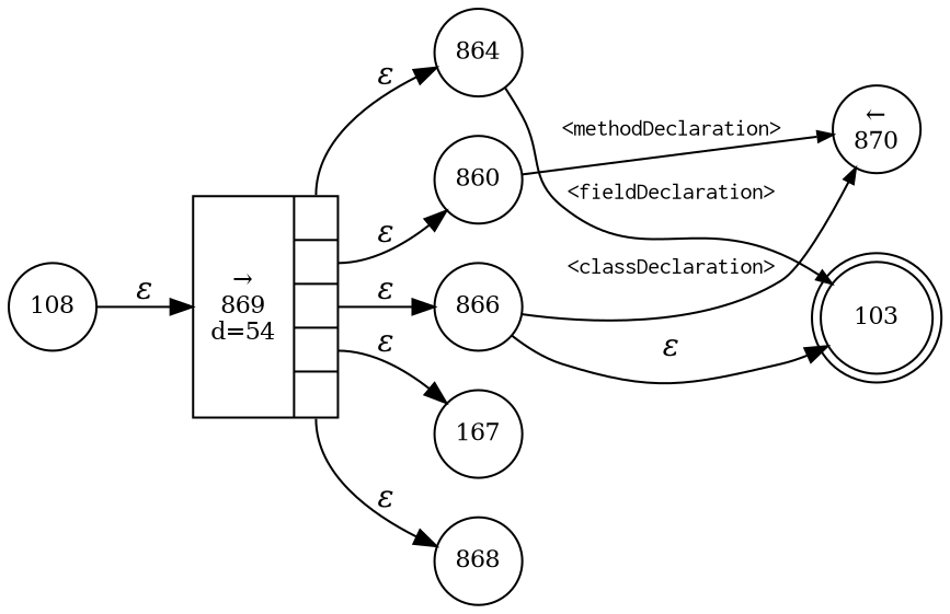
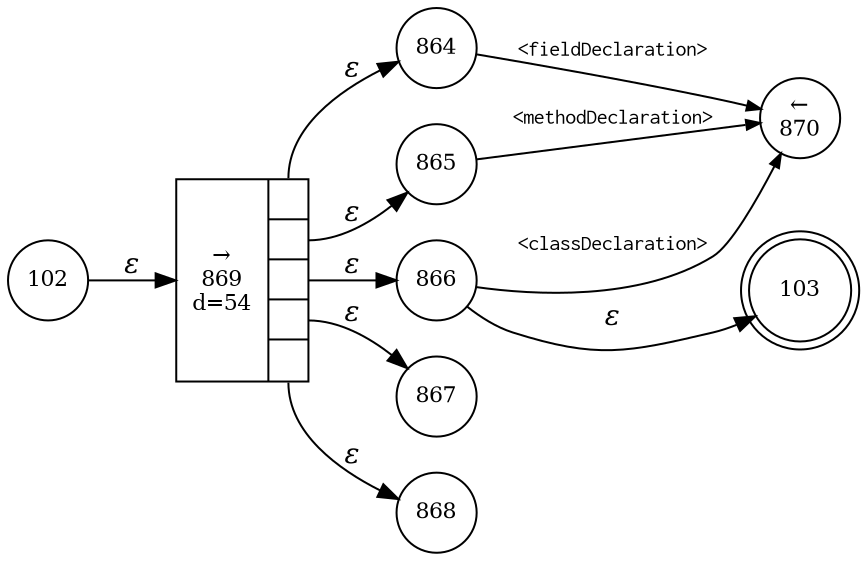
  digraph {
    rankdir=LR
    node [fixedsize=true fontsize=11 shape=circle peripheries=1]
    edge [fontname="Times-Italic"]
    n1 [label=103 shape=doublecircle width=.6 peripheries=""]
    n2 [label=864 width=.55]
    n3 [label="&larr;\n870" width=.55]
-   n4 [label=860 width=.55]
+   n4 [label=865 width=.55]
    n5 [label=866 width=.55]
-   n6 [label=167 width=.55]
+   n6 [label=867 width=.55]
    n7 [label=868 width=.55]
    n8 [fixedsize=false label="{&rarr;\n869\nd=54|{<p0>|<p1>|<p2>|<p3>|<p4>}}" shape=record]
-   n9 [label=108 width=.55]
-   n2 -> n1 [arrowhead=normal arrowsize=.7 fontname=Courier fontsize=11 label="<fieldDeclaration>"]
+   n9 [label=102 width=.55]
+   n2 -> n3 [arrowhead=normal arrowsize=.7 fontname=Courier fontsize=11 label="<fieldDeclaration>"]
    n4 -> n3 [arrowhead=normal arrowsize=.7 fontname=Courier fontsize=11 label="<methodDeclaration>"]
    n5 -> n1 [label="&epsilon;"]
    n5 -> n3 [arrowhead=normal arrowsize=.7 fontname=Courier fontsize=11 label="<classDeclaration>"]
    n8 -> n2 [label="&epsilon;" tailport=p0]
    n8 -> n4 [label="&epsilon;" tailport=p1]
    n8 -> n5 [label="&epsilon;" tailport=p2]
    n8 -> n6 [label="&epsilon;" tailport=p3]
    n8 -> n7 [label="&epsilon;" tailport=p4]
    n9 -> n8 [label="&epsilon;"]
  }
